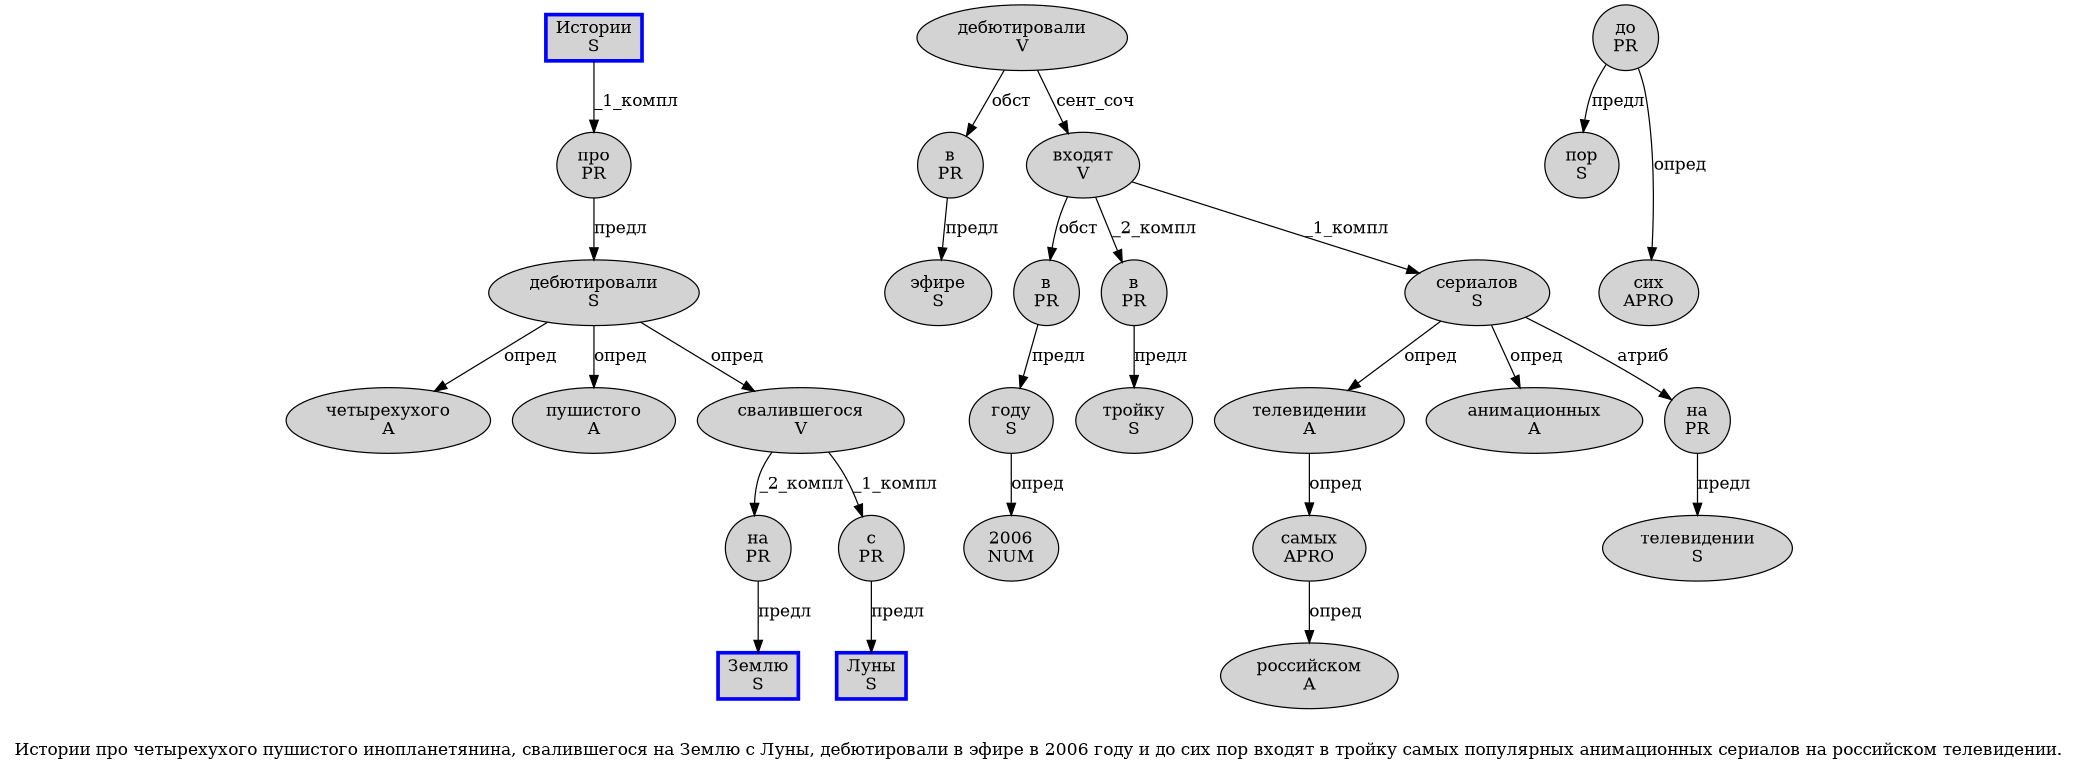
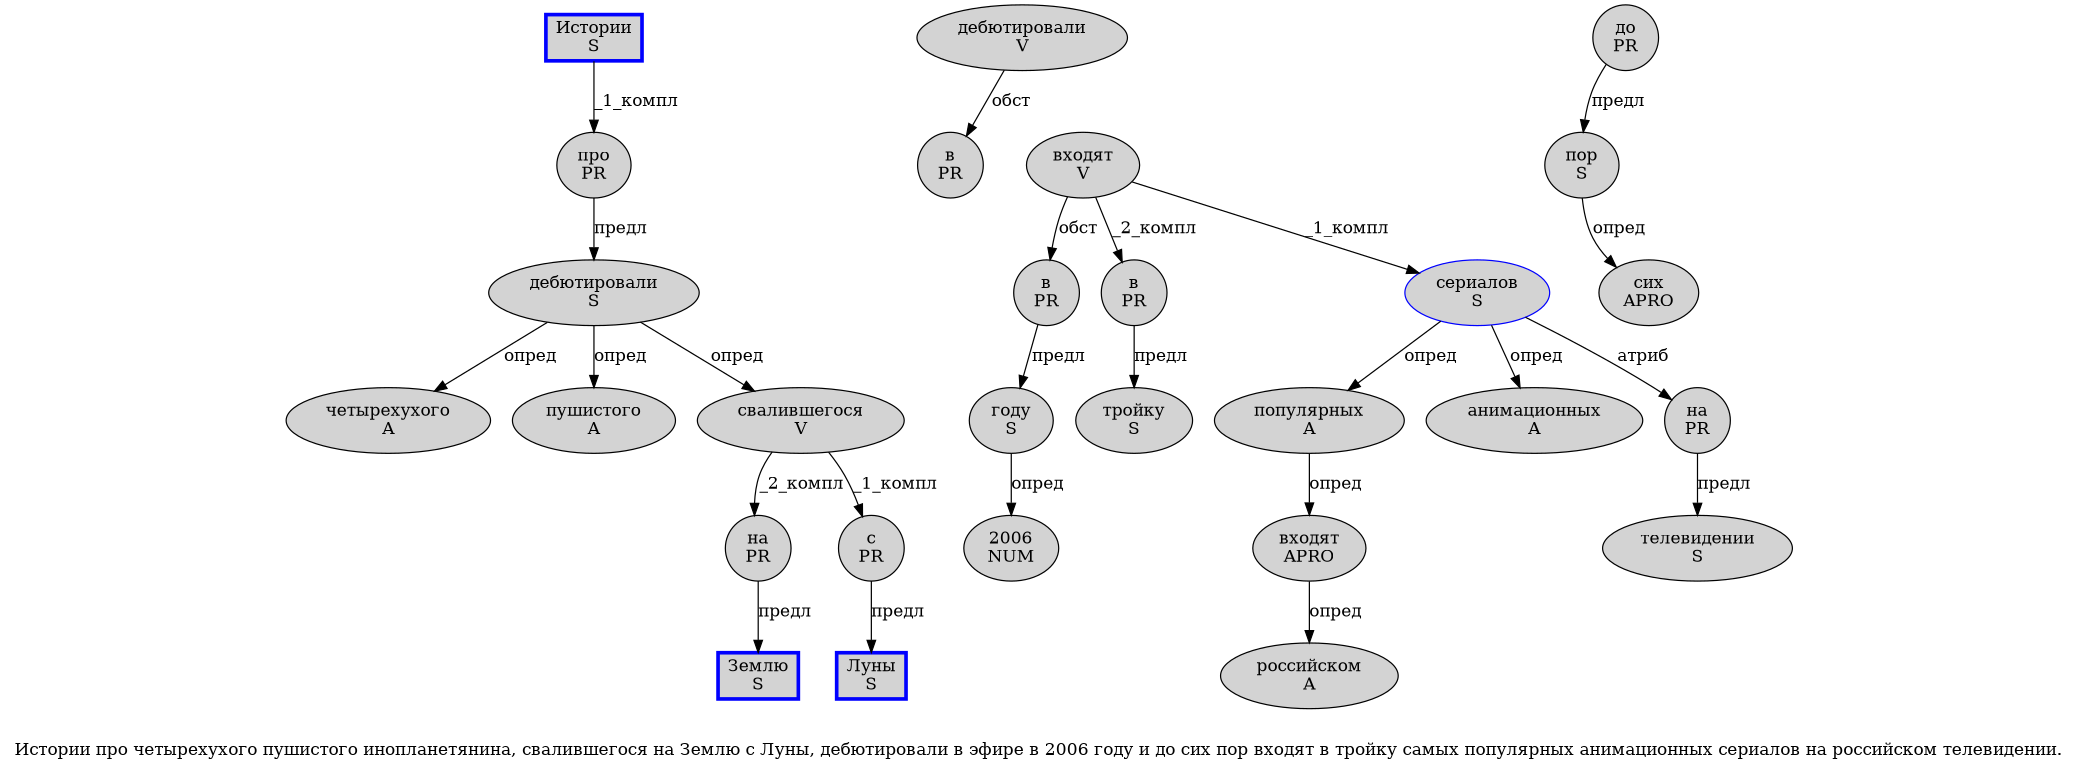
  digraph {
    label="Истории про четырехухого пушистого инопланетянина, свалившегося на Землю с Луны, дебютировали в эфире в 2006 году и до сих пор входят в тройку самых популярных анимационных сериалов на российском телевидении."
    node [fillcolor=lightgray penwidth=1 shape=ellipse style=filled]
    n1 [color=blue label="Истории\nS" penwidth=3 shape=box]
    n2 [label="про\nPR"]
    n3 [label="дебютировали\nS"]
    n4 [label="четырехухого\nA"]
    n5 [label="пушистого\nA"]
    n6 [label="свалившегося\nV"]
    n7 [label="на\nPR"]
    n8 [label="с\nPR"]
    n9 [color=blue label="Землю\nS" penwidth=3 shape=box]
    n10 [color=blue label="Луны\nS" penwidth=3 shape=box]
    n11 [label="дебютировали\nV"]
    n12 [label="в\nPR"]
    n13 [label="входят\nV"]
-   n14 [label="эфире\nS"]
    n15 [label="в\nPR"]
    n16 [label="в\nPR"]
-   n17 [label="сериалов\nS"]
+   n17 [label="сериалов\nS" color=blue]
    n18 [label="году\nS"]
    n19 [label="2006\nNUM"]
    n20 [label="до\nPR"]
    n21 [label="пор\nS"]
    n22 [label="сих\nAPRO"]
    n23 [label="тройку\nS"]
-   n24 [label="телевидении\nA"]
+   n24 [label="популярных\nA"]
    n25 [label="анимационных\nA"]
    n26 [label="на\nPR"]
-   n27 [label="самых\nAPRO"]
+   n27 [label="входят\nAPRO"]
    n28 [label="российском\nA"]
    n29 [label="телевидении\nS"]
    n1 -> n2 [label="_1_компл"]
    n2 -> n3 [label="предл"]
    n3 -> n4 [label="опред"]
    n3 -> n5 [label="опред"]
    n3 -> n6 [label="опред"]
    n6 -> n7 [label="_2_компл"]
    n6 -> n8 [label="_1_компл"]
    n7 -> n9 [label="предл"]
    n8 -> n10 [label="предл"]
    n11 -> n12 [label="обст"]
-   n11 -> n13 [label="сент_соч"]
-   n12 -> n14 [label="предл"]
    n13 -> n15 [label="обст"]
    n13 -> n16 [label="_2_компл"]
    n13 -> n17 [label="_1_компл"]
    n15 -> n18 [label="предл"]
    n16 -> n23 [label="предл"]
    n17 -> n24 [label="опред"]
    n17 -> n25 [label="опред"]
    n17 -> n26 [label="атриб"]
    n18 -> n19 [label="опред"]
    n20 -> n21 [label="предл"]
-   n20 -> n22 [label="опред"]
+   n21 -> n22 [label="опред"]
    n24 -> n27 [label="опред"]
    n26 -> n29 [label="предл"]
    n27 -> n28 [label="опред"]
  }
